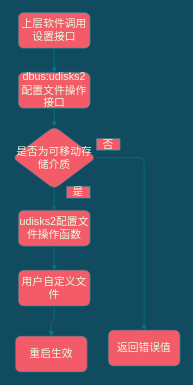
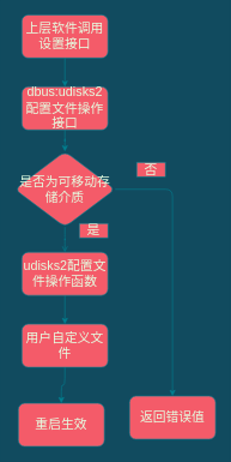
  <mxCell id="0" />
  <mxCell id="1" parent="0" />
  <mxCell id="2" value="" style="edgeStyle=orthogonalEdgeStyle;curved=0;rounded=1;sketch=0;orthogonalLoop=1;jettySize=auto;html=1;fontColor=#E4FDE1;strokeColor=#028090;fillColor=#F45B69;" edge="1" parent="1" source="3" target="16"><mxGeometry relative="1" as="geometry" /></mxCell>
  <mxCell id="3" value="&lt;font style=&quot;font-size: 18px&quot;&gt;上层软件调用设置接口&lt;/font&gt;" style="rounded=1;whiteSpace=wrap;html=1;fillColor=#F45B69;strokeColor=#028090;fontColor=#E4FDE1;" vertex="1" parent="1"><mxGeometry x="30" y="20" width="120" height="60" as="geometry" /></mxCell>
  <mxCell id="4" value="" style="edgeStyle=orthogonalEdgeStyle;curved=0;rounded=1;sketch=0;orthogonalLoop=1;jettySize=auto;html=1;fontColor=#E4FDE1;strokeColor=#028090;fillColor=#F45B69;" edge="1" parent="1" source="5" target="14"><mxGeometry relative="1" as="geometry" /></mxCell>
  <mxCell id="5" value="&lt;span style=&quot;font-size: 18px&quot;&gt;用户自定义文件&lt;/span&gt;" style="rounded=1;whiteSpace=wrap;html=1;fillColor=#F45B69;strokeColor=#028090;fontColor=#E4FDE1;" vertex="1" parent="1"><mxGeometry x="30" y="450" width="120" height="60" as="geometry" /></mxCell>
  <mxCell id="6" value="" style="edgeStyle=orthogonalEdgeStyle;curved=0;rounded=1;sketch=0;orthogonalLoop=1;jettySize=auto;html=1;fontColor=#E4FDE1;strokeColor=#028090;fillColor=#F45B69;labelBackgroundColor=#114B5F;endArrow=open;" edge="1" parent="1" source="8" target="10"><mxGeometry relative="1" as="geometry" /></mxCell>
  <mxCell id="7" value="" style="edgeStyle=orthogonalEdgeStyle;curved=0;rounded=1;sketch=0;orthogonalLoop=1;jettySize=auto;html=1;fontColor=#E4FDE1;strokeColor=#028090;fillColor=#F45B69;labelBackgroundColor=#114B5F;" edge="1" parent="1" source="8" target="11"><mxGeometry relative="1" as="geometry" /></mxCell>
  <mxCell id="8" value="&lt;font style=&quot;font-size: 18px&quot;&gt;是否为可移动存储介质&lt;/font&gt;" style="rhombus;whiteSpace=wrap;html=1;rounded=1;fillColor=#F45B69;strokeColor=#028090;fontColor=#E4FDE1;" vertex="1" parent="1"><mxGeometry x="20" y="210" width="140" height="105" as="geometry" /></mxCell>
  <mxCell id="9" value="" style="edgeStyle=orthogonalEdgeStyle;curved=0;rounded=1;sketch=0;orthogonalLoop=1;jettySize=auto;html=1;fontColor=#E4FDE1;strokeColor=#028090;fillColor=#F45B69;labelBackgroundColor=#114B5F;" edge="1" parent="1" source="10" target="5"><mxGeometry relative="1" as="geometry" /></mxCell>
  <mxCell id="10" value="&lt;font style=&quot;font-size: 18px&quot;&gt;udisks2配置文件操作函数&lt;/font&gt;" style="rounded=1;whiteSpace=wrap;html=1;fillColor=#F45B69;strokeColor=#028090;fontColor=#E4FDE1;" vertex="1" parent="1"><mxGeometry x="30" y="350" width="120" height="60" as="geometry" /></mxCell>
  <mxCell id="11" value="&lt;font style=&quot;font-size: 18px&quot;&gt;返回错误值&lt;/font&gt;" style="whiteSpace=wrap;html=1;rounded=1;fillColor=#F45B69;strokeColor=#028090;fontColor=#E4FDE1;" vertex="1" parent="1"><mxGeometry x="180" y="550" width="120" height="60" as="geometry" /></mxCell>
  <mxCell id="12" value="&lt;font style=&quot;font-size: 18px&quot;&gt;是&lt;/font&gt;" style="rounded=0;whiteSpace=wrap;html=1;sketch=0;fontColor=#E4FDE1;strokeColor=#028090;fillColor=#F45B69;" vertex="1" parent="1"><mxGeometry x="110" y="310" width="40" height="20" as="geometry" /></mxCell>
- <mxCell id="13" value="&lt;span style=&quot;font-size: 18px&quot;&gt;否&lt;/span&gt;" style="rounded=0;whiteSpace=wrap;html=1;sketch=0;fontColor=#E4FDE1;strokeColor=#028090;fillColor=#F45B69;" vertex="1" parent="1"><mxGeometry x="160" y="230" width="40" height="20" as="geometry" /></mxCell>
+ <mxCell id="13" value="&lt;span style=&quot;font-size: 18px&quot;&gt;否&lt;/span&gt;" style="rounded=0;whiteSpace=wrap;html=1;sketch=0;fontColor=#E4FDE1;strokeColor=#028090;fillColor=#F45B69;" vertex="1" parent="1"><mxGeometry x="190" y="225" width="40" height="20" as="geometry" /></mxCell>
  <mxCell id="14" value="&lt;span style=&quot;font-size: 18px&quot;&gt;重启生效&lt;/span&gt;" style="rounded=1;whiteSpace=wrap;html=1;fillColor=#F45B69;strokeColor=#028090;fontColor=#E4FDE1;" vertex="1" parent="1"><mxGeometry x="25" y="560" width="120" height="60" as="geometry" /></mxCell>
  <mxCell id="15" value="" style="edgeStyle=orthogonalEdgeStyle;curved=0;rounded=1;sketch=0;orthogonalLoop=1;jettySize=auto;html=1;fontColor=#E4FDE1;strokeColor=#028090;fillColor=#F45B69;" edge="1" parent="1" source="16" target="8"><mxGeometry relative="1" as="geometry" /></mxCell>
  <mxCell id="16" value="&lt;span style=&quot;font-size: 18px&quot;&gt;dbus:udisks2配置文件操作接口&lt;/span&gt;" style="rounded=1;whiteSpace=wrap;html=1;fillColor=#F45B69;strokeColor=#028090;fontColor=#E4FDE1;" vertex="1" parent="1"><mxGeometry x="30" y="120" width="120" height="60" as="geometry" /></mxCell>
